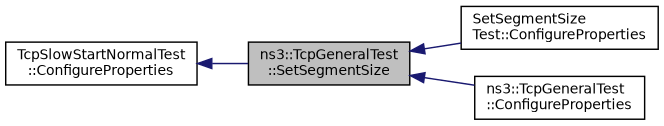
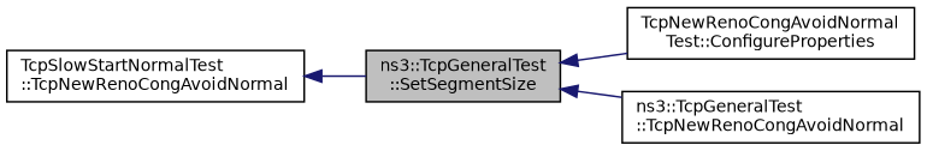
  digraph {
    rankdir=LR
    node [color=black fillcolor=white fontname=Helvetica fontsize=10 shape=record style=filled]
    edge [color=midnightblue dir=back fontname=Helvetica fontsize=10 labelfontname=Helvetica labelfontsize=10 style=solid]
    n1 [fillcolor=grey75 fontcolor=black height=0.2 label="ns3::TcpGeneralTest\l::SetSegmentSize" width=0.4]
-   n2 [height=0.2 label="SetSegmentSize\lTest::ConfigureProperties" width=0.4]
-   n3 [height=0.2 label="ns3::TcpGeneralTest\l::ConfigureProperties" width=0.4]
-   n4 [height=0.2 label="TcpSlowStartNormalTest\l::ConfigureProperties" width=0.4]
+   n2 [height=0.2 label="TcpNewRenoCongAvoidNormal\lTest::ConfigureProperties" width=0.4]
+   n3 [height=0.2 label="ns3::TcpGeneralTest\l::TcpNewRenoCongAvoidNormal" width=0.4]
+   n4 [height=0.2 label="TcpSlowStartNormalTest\l::TcpNewRenoCongAvoidNormal" width=0.4]
    n1 -> n2
    n1 -> n3
    n4 -> n1
  }
